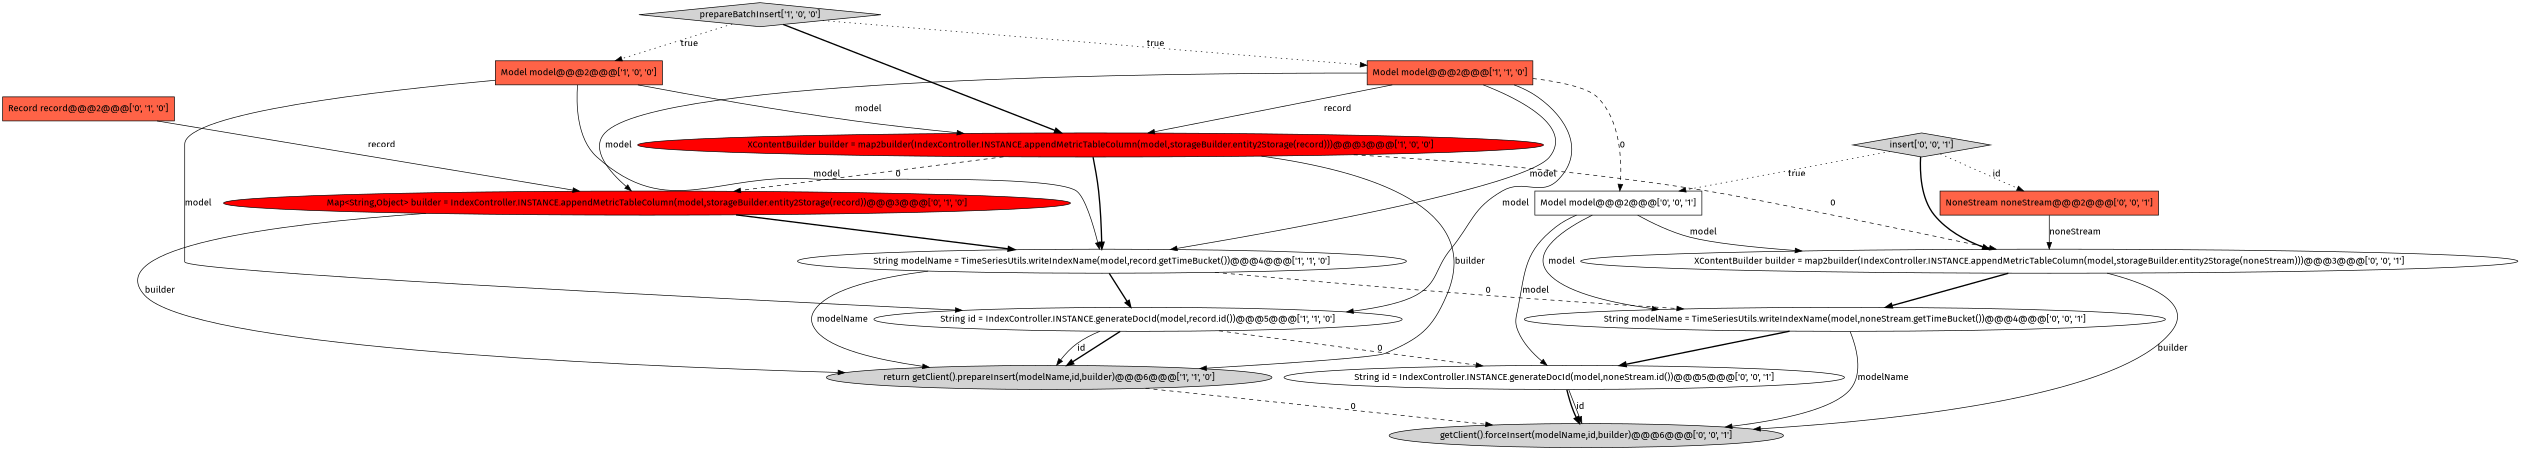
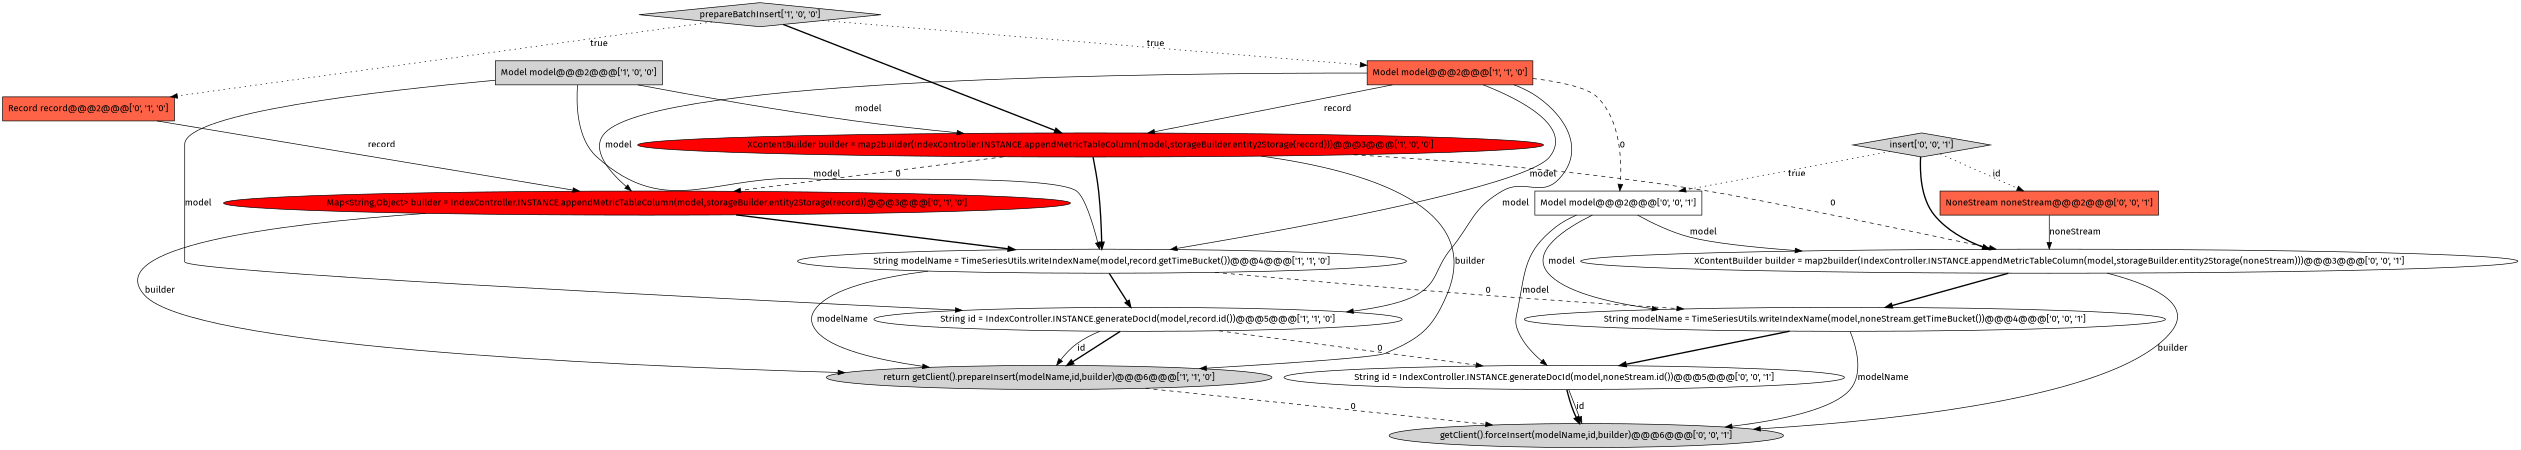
  digraph {
    fontname="Fira Sans"
    node [fillcolor=white fontname="Fira Sans" shape=ellipse style=filled]
    edge [fontname="Fira Sans" style=solid]
    n1 [fillcolor=red label="XContentBuilder builder = map2builder(IndexController.INSTANCE.appendMetricTableColumn(model,storageBuilder.entity2Storage(record)))@@@3@@@['1', '0', '0']"]
    n2 [fillcolor=lightgray label="return getClient().prepareInsert(modelName,id,builder)@@@6@@@['1', '1', '0']"]
    n3 [fillcolor=red label="Map<String,Object> builder = IndexController.INSTANCE.appendMetricTableColumn(model,storageBuilder.entity2Storage(record))@@@3@@@['0', '1', '0']"]
    n4 [label="XContentBuilder builder = map2builder(IndexController.INSTANCE.appendMetricTableColumn(model,storageBuilder.entity2Storage(noneStream)))@@@3@@@['0', '0', '1']"]
    n5 [label="String modelName = TimeSeriesUtils.writeIndexName(model,record.getTimeBucket())@@@4@@@['1', '1', '0']"]
    n6 [fillcolor=lightgray label="getClient().forceInsert(modelName,id,builder)@@@6@@@['0', '0', '1']"]
    n7 [label="String modelName = TimeSeriesUtils.writeIndexName(model,noneStream.getTimeBucket())@@@4@@@['0', '0', '1']"]
    n8 [label="String id = IndexController.INSTANCE.generateDocId(model,record.id())@@@5@@@['1', '1', '0']"]
    n9 [fillcolor=tomato label="Model model@@@2@@@['1', '1', '0']" shape=box]
    n10 [label="Model model@@@2@@@['0', '0', '1']" shape=box]
    n11 [label="String id = IndexController.INSTANCE.generateDocId(model,noneStream.id())@@@5@@@['0', '0', '1']"]
    n12 [fillcolor=tomato label="Record record@@@2@@@['0', '1', '0']" shape=box]
    n13 [fillcolor=lightgray label="prepareBatchInsert['1', '0', '0']" shape=diamond]
-   n14 [fillcolor=tomato label="Model model@@@2@@@['1', '0', '0']" shape=box]
+   n14 [fillcolor=lightgray label="Model model@@@2@@@['1', '0', '0']" shape=box]
    n15 [fillcolor=tomato label="NoneStream noneStream@@@2@@@['0', '0', '1']" shape=box]
    n16 [fillcolor=lightgray label="insert['0', '0', '1']" shape=diamond]
    n1 -> n2 [label=builder]
    n1 -> n3 [label=0 style=dashed]
    n1 -> n4 [label=0 style=dashed]
    n1 -> n5 [style=bold]
    n2 -> n6 [label=0 style=dashed]
    n3 -> n2 [label=builder]
    n3 -> n5 [style=bold]
    n4 -> n6 [label=builder]
    n4 -> n7 [style=bold]
    n5 -> n2 [label=modelName]
    n5 -> n7 [label=0 style=dashed]
    n5 -> n8 [style=bold]
    n7 -> n6 [label=modelName]
    n7 -> n11 [style=bold]
    n8 -> n2 [style=bold]
    n8 -> n2 [label=id]
    n8 -> n11 [label=0 style=dashed]
    n9 -> n1 [label=record]
    n9 -> n3 [label=model]
    n9 -> n5 [label=model]
    n9 -> n8 [label=model]
    n9 -> n10 [label=0 style=dashed]
    n10 -> n4 [label=model]
    n10 -> n7 [label=model]
    n10 -> n11 [label=model]
    n11 -> n6 [label=id]
    n11 -> n6 [style=bold]
    n12 -> n3 [label=record]
    n13 -> n1 [style=bold]
    n13 -> n9 [label=true style=dotted]
-   n13 -> n14 [label=true style=dotted]
+   n13 -> n12 [label=true style=dotted]
    n14 -> n1 [label=model]
    n14 -> n5 [label=model]
    n14 -> n8 [label=model]
    n15 -> n4 [label=noneStream]
    n16 -> n4 [style=bold]
    n16 -> n10 [label=true style=dotted]
    n16 -> n15 [label=id style=dotted]
  }
